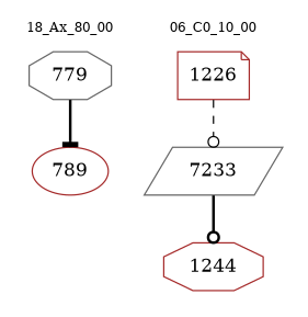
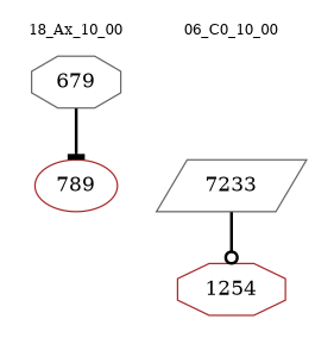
  digraph {
    node [color=brown shape=octagon]
    edge [arrowhead=odot color=black style=bold]
-   n1 [color=gray40 label=779]
+   n1 [color=gray40 label=679]
    n2 [label=789 shape=ellipse]
-   n3 [label=1226 shape=note]
    n4 [color=gray40 label=7233 shape=parallelogram]
-   n5 [label=1244]
+   n5 [label=1254]
    subgraph cluster_1 {
      color=white
      fontsize=10
-     label="18_Ax_80_00"
+     label="18_Ax_10_00"
      n1
      n2
    }
    subgraph cluster_2 {
      color=white
      fontsize=10
      label="06_C0_10_00"
-     n3
      n4
      n5
    }
    n1 -> n2 [arrowhead=tee]
-   n3 -> n4 [style=dashed]
    n4 -> n5
  }
